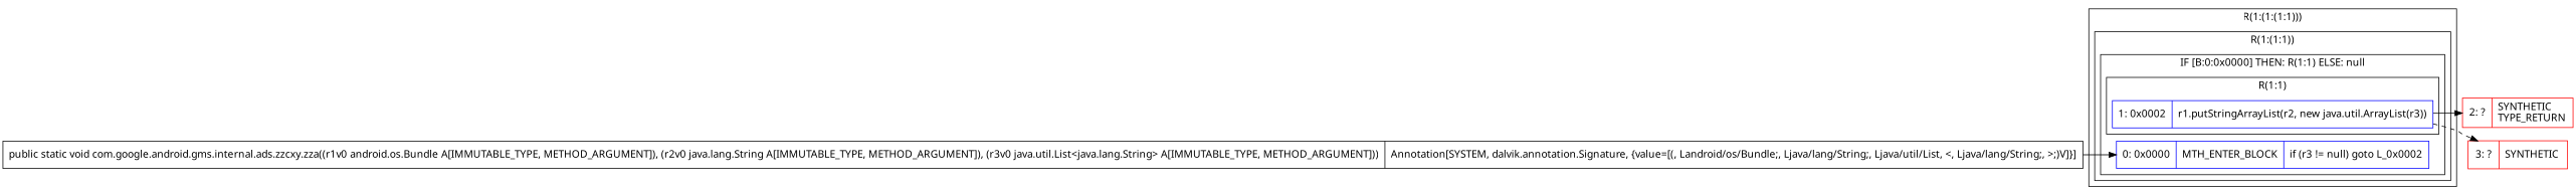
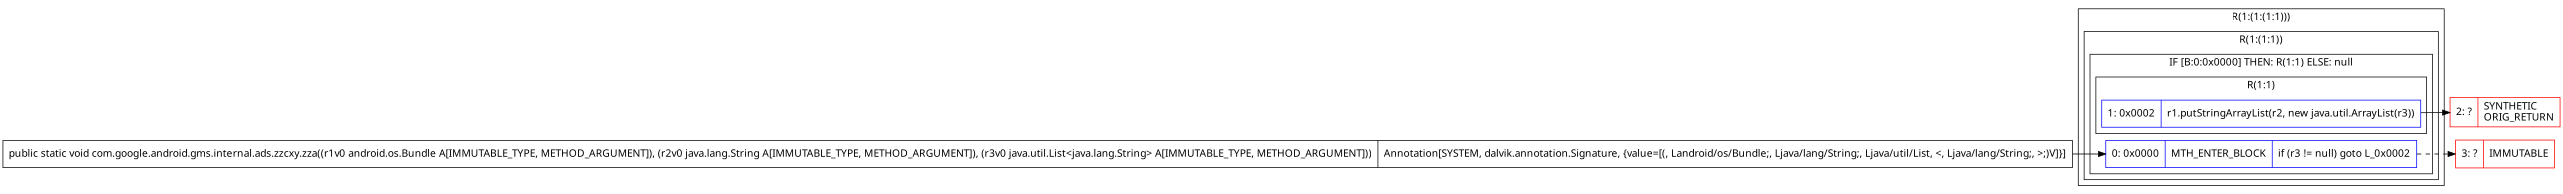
  digraph {
    fontname="Noto Sans"
    rankdir=LR
    node [color=blue fontname="Noto Sans" shape=record]
    edge [fontname="Noto Sans"]
    n1 [label="{1\:\ 0x0002|r1.putStringArrayList(r2, new java.util.ArrayList(r3))\l}"]
    n2 [label="{0\:\ 0x0000|MTH_ENTER_BLOCK\l|if (r3 != null) goto L_0x0002\l}"]
-   n3 [color=red label="{2\:\ ?|SYNTHETIC\lTYPE_RETURN\l}"]
-   n4 [color=red label="{3\:\ ?|SYNTHETIC\l}"]
+   n3 [color=red label="{2\:\ ?|SYNTHETIC\lORIG_RETURN\l}"]
+   n4 [color=red label="{3\:\ ?|IMMUTABLE\l}"]
    n5 [label="{public static void com.google.android.gms.internal.ads.zzcxy.zza((r1v0 android.os.Bundle A[IMMUTABLE_TYPE, METHOD_ARGUMENT]), (r2v0 java.lang.String A[IMMUTABLE_TYPE, METHOD_ARGUMENT]), (r3v0 java.util.List\<java.lang.String\> A[IMMUTABLE_TYPE, METHOD_ARGUMENT]))  | Annotation[SYSTEM, dalvik.annotation.Signature, \{value=[(, Landroid\/os\/Bundle;, Ljava\/lang\/String;, Ljava\/util\/List, \<, Ljava\/lang\/String;, \>;)V]\}]\l}" color=""]
    subgraph cluster_1 {
      label="R(1:(1:(1:1)))"
      subgraph cluster_2 {
        label="R(1:(1:1))"
        subgraph cluster_3 {
          label="IF [B:0:0x0000] THEN: R(1:1) ELSE: null"
          n2
          subgraph cluster_4 {
            label="R(1:1)"
            n1
          }
        }
      }
    }
    n1 -> n3
-   n1 -> n4 [style=dashed]
+   n2 -> n4 [style=dashed]
    n5 -> n2
  }
